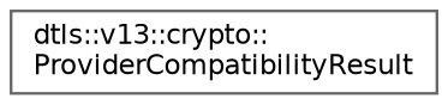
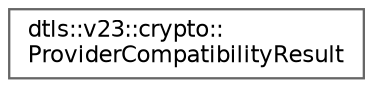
  digraph {
    rankdir=TB
-   n1 [color=grey40 fillcolor=white fontname=Helvetica fontsize=10 height=0.2 label="dtls::v13::crypto::\lProviderCompatibilityResult" shape=box style=filled width=0.4]
+   n1 [color=grey40 fillcolor=white fontname=Helvetica fontsize=10 height=0.2 label="dtls::v23::crypto::\lProviderCompatibilityResult" shape=box style=filled width=0.4]
  }
